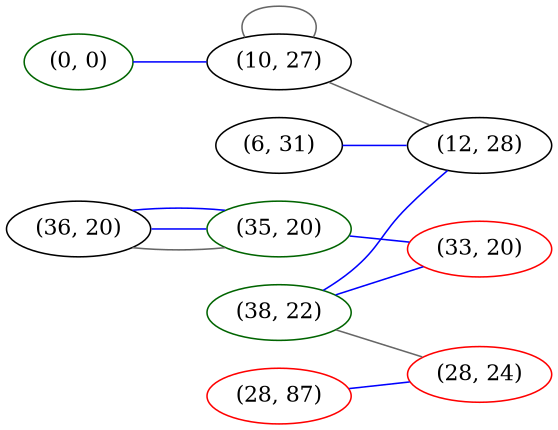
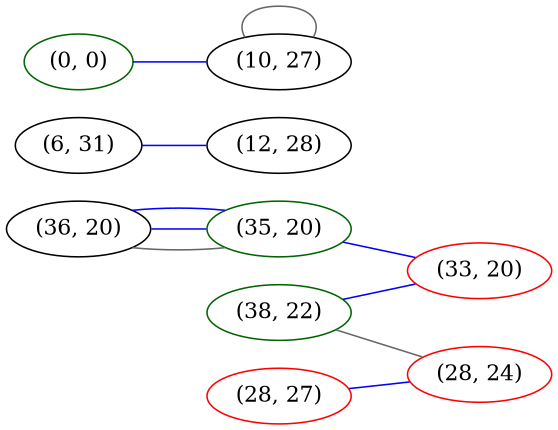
  graph {
    rankdir=LR
    node [color=black]
    edge [color=blue weight=1]
    "(35, 20)" [color=darkgreen]
    "(36, 20)"
    "(33, 20)" [color=red]
    "(6, 31)"
    "(12, 28)"
    n6 [color=darkgreen label="(38, 22)"]
    "(28, 24)" [color=red]
    "(0, 0)" [color=darkgreen]
    "(10, 27)"
-   "(28, 27)" [color=red label="(28, 87)"]
+   "(28, 27)" [color=red]
    "(35, 20)" -- "(33, 20)"
    "(36, 20)" -- "(35, 20)" [color=gray40]
    "(36, 20)" -- "(35, 20)"
    "(36, 20)" -- "(35, 20)"
    "(6, 31)" -- "(12, 28)"
    n6 -- "(33, 20)"
-   n6 -- "(12, 28)"
    n6 -- "(28, 24)" [color=gray40]
    "(0, 0)" -- "(10, 27)" [weight=4]
-   "(10, 27)" -- "(12, 28)" [color=gray40]
    "(10, 27)" -- "(10, 27)" [color=gray40 weight=2]
    "(28, 27)" -- "(28, 24)"
  }
